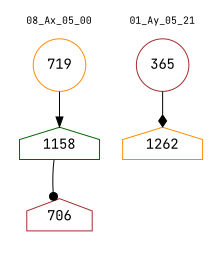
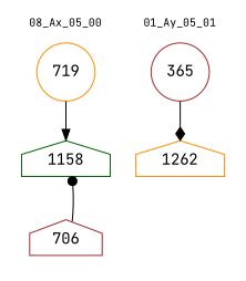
  digraph {
    fontname="JetBrains Mono"
    node [color=darkorange fontname="JetBrains Mono" shape=house]
    edge [color=black fontname="JetBrains Mono"]
    n1 [label=719 shape=circle]
    n2 [color=brown label=706]
    n3 [color=darkgreen label=1158]
    n4 [color=brown label=365 shape=circle]
    n5 [label=1262]
    subgraph cluster_1 {
      color=white
      fontsize=10
      label="08_Ax_05_00"
      n1
      n2
      n3
    }
    subgraph cluster_2 {
      color=white
      fontsize=10
-     label="01_Ay_05_21"
+     label="01_Ay_05_01"
      n4
      n5
    }
    n1 -> n3 [arrowhead=normal]
-   n3 -> n2 [arrowhead=dot]
+   n2 -> n3 [arrowhead=dot]
    n4 -> n5 [arrowhead=diamond]
  }
